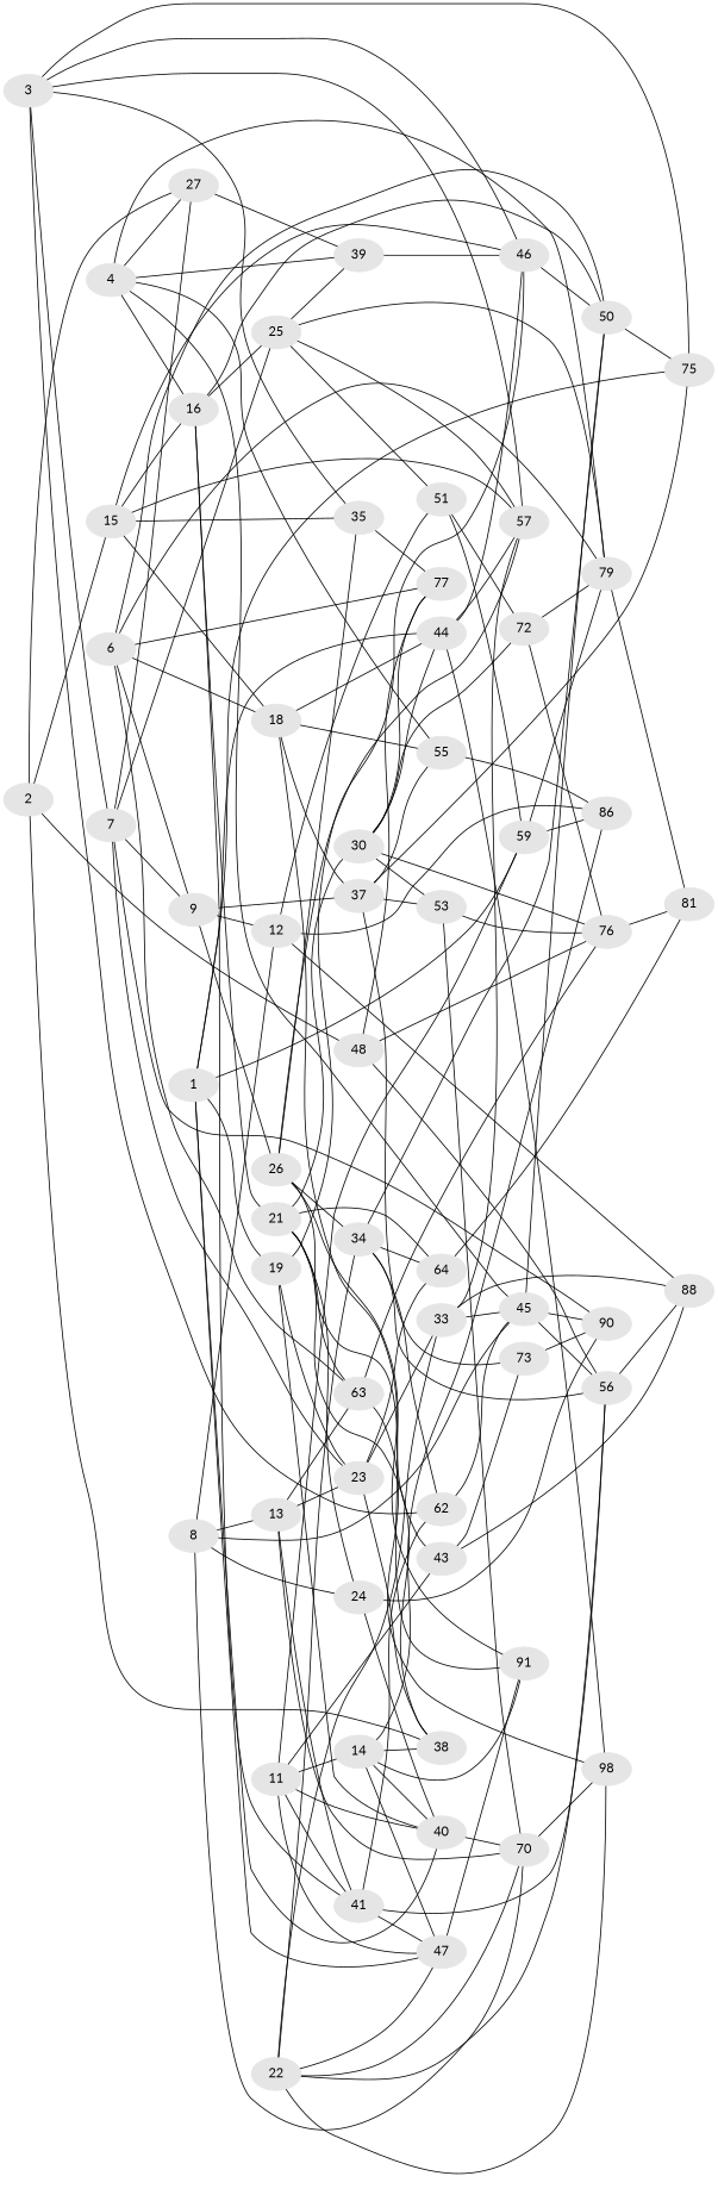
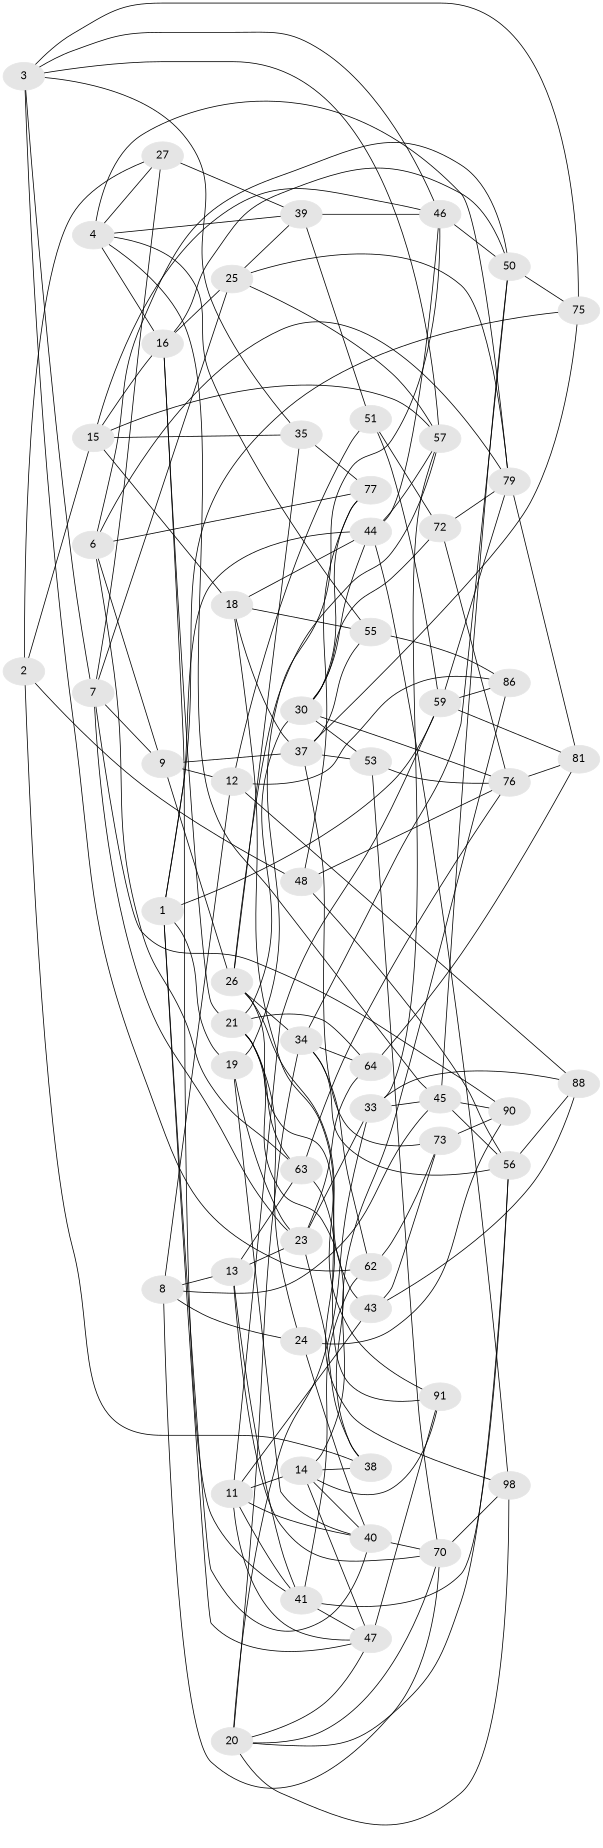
  graph {
    fontname=Lato
    rankdir=LR
    node [color=gray90 fontname=Lato style=filled]
    edge [fontname=Lato]
    1 [super="+83"]
    19
    40 [super="+60"]
    44 [super="+52"]
    47 [super="+97"]
    59 [super="+96"]
    75
    46 [super="+49"]
    23 [super="+32"]
    70 [super="+94"]
    57 [super="+74"]
    98
    91
    79 [super="+89"]
    n15 [label=86]
    81
    15 [super="+68"]
    35
    16 [super="+22"]
    n20 [label=18 super="+31"]
    2
    27
    38
    48
    39
    77
    56 [super="+93"]
    76 [super="+95"]
    3 [super="+5"]
    7 [super="+10"]
    n31 [label=62]
    9 [super="+42"]
    25 [super="+54"]
    90
    50 [super="+58"]
    73
    4 [super="+80"]
    45 [super="+62"]
    55
    41 [super="+92"]
    21 [super="+84"]
    6 [super="+17"]
    63 [super="+86"]
    12 [super="+18"]
    26 [super="+65"]
    37 [super="+82"]
    33 [super="+78"]
    64
    51
    8 [super="+85"]
    13 [super="+69"]
    24
    88
    43
    34 [super="+71"]
    53
    11 [super="+61"]
    14 [super="+29"]
    72
    30 [super="+36"]
-   20 [super="+67" label=22]
+   20 [super="+67"]
    1 -- 19
    1 -- 40
    1 -- 44
    1 -- 47
    1 -- 59
    1 -- 75
    19 -- 40
    19 -- 46
    19 -- 23
    40 -- 70
    44 -- 46
    44 -- 57
    44 -- 98
    47 -- 91
    59 -- 79
    59 -- n15
+   59 -- 81
    46 -- 50
    23 -- 38
    23 -- 33
    23 -- 64
    70 -- 98
    79 -- 81
    15 -- 46
    15 -- 57
    15 -- 35
    15 -- 16
    15 -- n20
    35 -- 77
    16 -- 25
    16 -- 50
    16 -- 41
    16 -- 21
    n20 -- 44
    n20 -- 91
    n20 -- 55
    n20 -- 37
    2 -- 15
    2 -- 27
    2 -- 38
    2 -- 48
    27 -- 39
    48 -- 77
    48 -- 56
    48 -- 76
    39 -- 46
    56 -- 88
    76 -- 81
    3 -- 75
    3 -- 46
    3 -- 57
    3 -- 35
    3 -- 7
    3 -- n31
    7 -- 23
    7 -- 27
    7 -- 9
    7 -- 25
    7 -- 90
-   n31 -- 45
+   n31 -- 73
    9 -- 12 [weight=2]
    9 -- 26
    9 -- 37
    25 -- 57
    25 -- 79
    25 -- 39
-   25 -- 51
+   39 -- 51
    50 -- 75
    73 -- 90
    4 -- 79
    4 -- 16
    4 -- 27
    4 -- 39
    4 -- 45
    4 -- 55
    45 -- 56
    45 -- 90
    45 -- 50
    55 -- n15
    41 -- 47
    41 -- 56
    41 -- n31
    21 -- 38
    21 -- 63
    21 -- 64
    21 -- 24
    21 -- 30
    6 -- 79
-   6 -- n20
    6 -- 77
    6 -- 9
    6 -- 50
    6 -- 63
    63 -- 98
    63 -- 76
    12 -- n15
    12 -- 51
    12 -- 88
    26 -- 57
    26 -- 91
    26 -- 35
    26 -- 43
    26 -- 34
    37 -- 75
    37 -- 73
    37 -- 55
    37 -- 53
    33 -- 57
    33 -- 45
    33 -- 88
    64 -- 81
    51 -- 59
    51 -- 72
    8 -- 70
    8 -- 45
    8 -- 12
    8 -- 13 [weight=2]
    8 -- 24
    13 -- 23
    13 -- 70
    13 -- 41
    13 -- 63
    24 -- 40
    24 -- 90
    43 -- 73
    43 -- 88
    34 -- 56
    34 -- n31
    34 -- 50
    34 -- 64
    53 -- 70
    53 -- 76
    11 -- 40
    11 -- 47
    11 -- 59
    11 -- 41
    11 -- 43
    11 -- 14
    14 -- 40
    14 -- 47
    14 -- 91
    14 -- n15
    14 -- 38
    72 -- 79
    72 -- 76
    30 -- 44
    30 -- 77
    30 -- 76
    30 -- 53
    30 -- 72
    20 -- 47
    20 -- 70
    20 -- 98
    20 -- 56
    20 -- 33
    20 -- 34
  }
